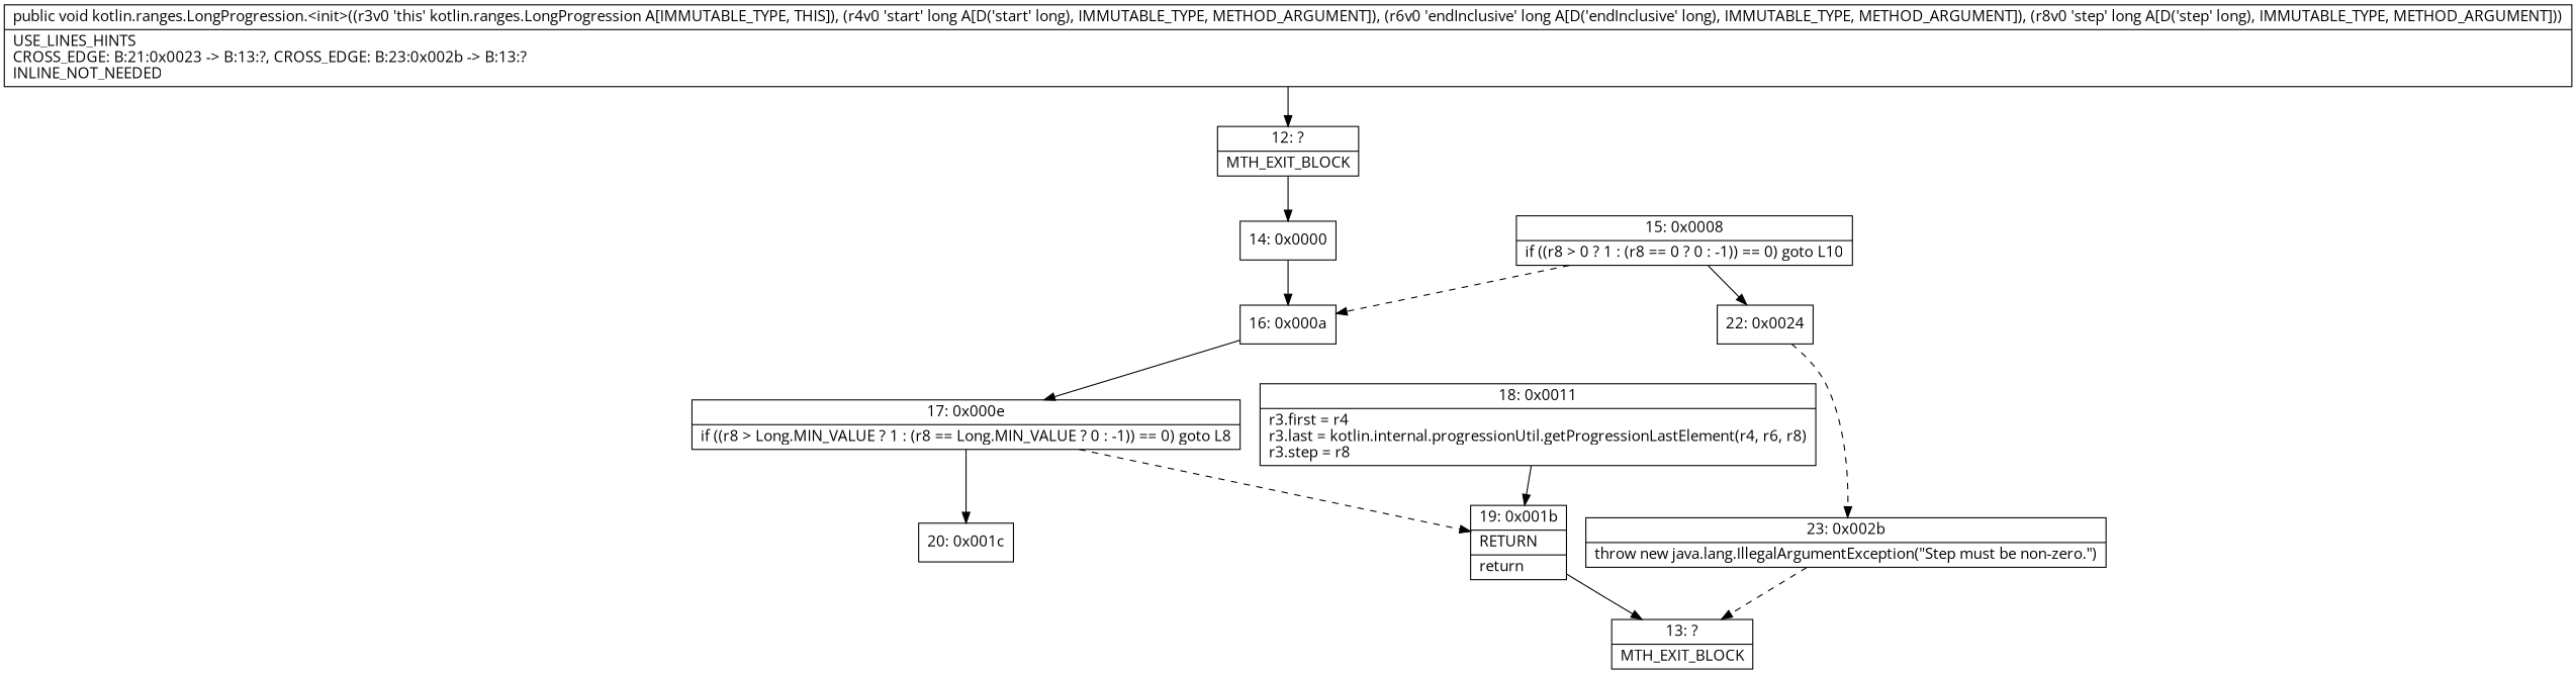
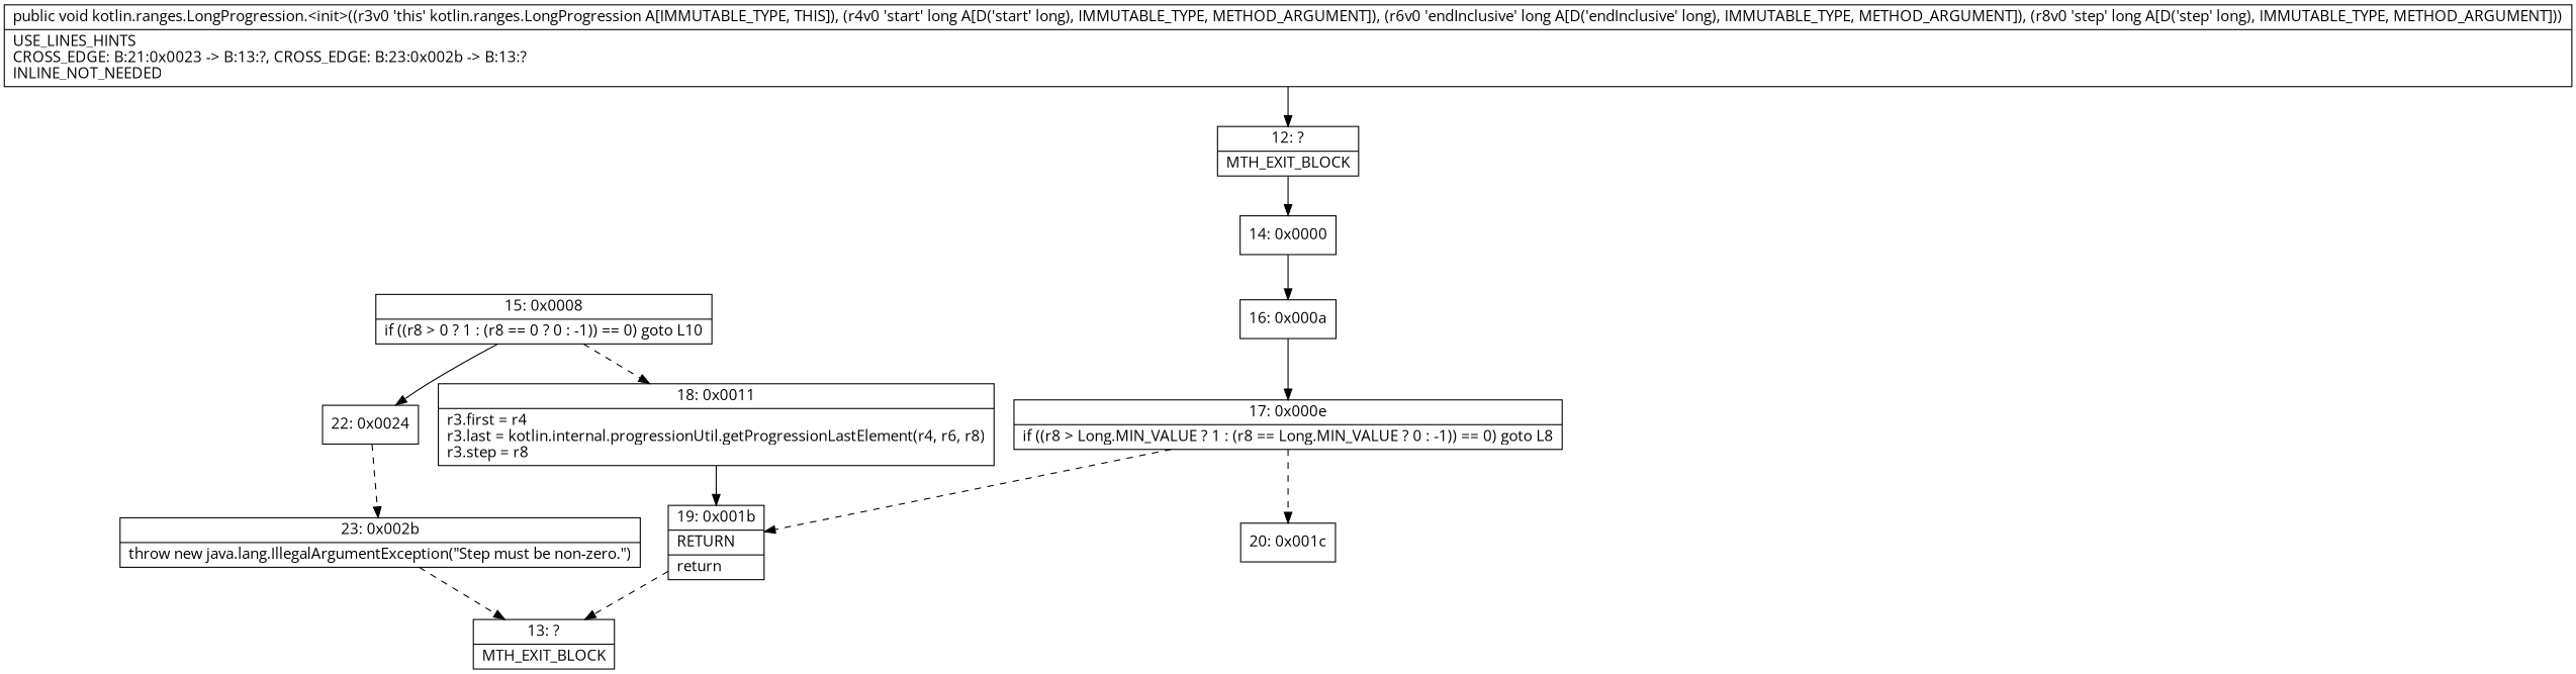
  digraph {
    fontname="Open Sans"
    node [fontname="Open Sans" shape=record]
    edge [fontname="Open Sans"]
    n1 [label="{12\:\ ?|MTH_EXIT_BLOCK\l}"]
    n2 [label="{14\:\ 0x0000}"]
    n3 [label="{16\:\ 0x000a}"]
    n4 [label="{15\:\ 0x0008|if ((r8 \> 0 ? 1 : (r8 == 0 ? 0 : \-1)) == 0) goto L10\l}"]
    n5 [label="{22\:\ 0x0024}"]
    n6 [label="{17\:\ 0x000e|if ((r8 \> Long.MIN_VALUE ? 1 : (r8 == Long.MIN_VALUE ? 0 : \-1)) == 0) goto L8\l}"]
    n7 [label="{23\:\ 0x002b|throw new java.lang.IllegalArgumentException(\"Step must be non\-zero.\")\l}"]
    n8 [label="{20\:\ 0x001c}"]
    n9 [label="{19\:\ 0x001b|RETURN\l|return\l}"]
    n10 [label="{18\:\ 0x0011|r3.first = r4\lr3.last = kotlin.internal.progressionUtil.getProgressionLastElement(r4, r6, r8)\lr3.step = r8\l}"]
    n11 [label="{13\:\ ?|MTH_EXIT_BLOCK\l}"]
    n12 [label="{public void kotlin.ranges.LongProgression.\<init\>((r3v0 'this' kotlin.ranges.LongProgression A[IMMUTABLE_TYPE, THIS]), (r4v0 'start' long A[D('start' long), IMMUTABLE_TYPE, METHOD_ARGUMENT]), (r6v0 'endInclusive' long A[D('endInclusive' long), IMMUTABLE_TYPE, METHOD_ARGUMENT]), (r8v0 'step' long A[D('step' long), IMMUTABLE_TYPE, METHOD_ARGUMENT]))  | USE_LINES_HINTS\lCROSS_EDGE: B:21:0x0023 \-\> B:13:?, CROSS_EDGE: B:23:0x002b \-\> B:13:?\lINLINE_NOT_NEEDED\l}"]
    n1 -> n2
    n2 -> n3
    n3 -> n6
-   n4 -> n3 [style=dashed]
+   n4 -> n10 [style=dashed]
    n4 -> n5
    n5 -> n7 [style=dashed]
-   n6 -> n8
+   n6 -> n8 [style=dashed]
    n6 -> n9 [style=dashed]
    n7 -> n11 [style=dashed]
-   n9 -> n11
+   n9 -> n11 [style=dashed]
    n10 -> n9
    n12 -> n1
  }
